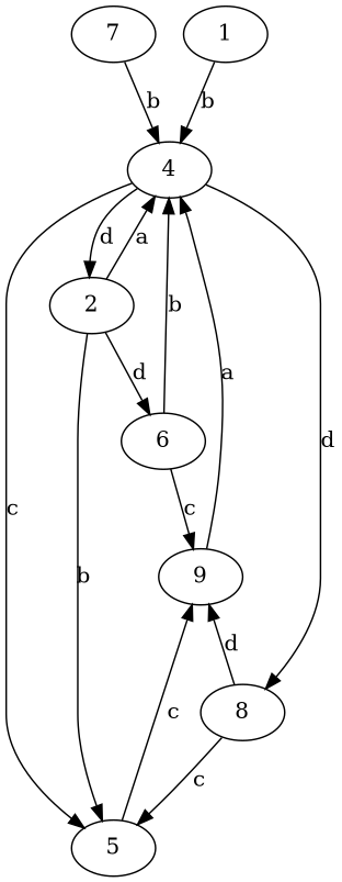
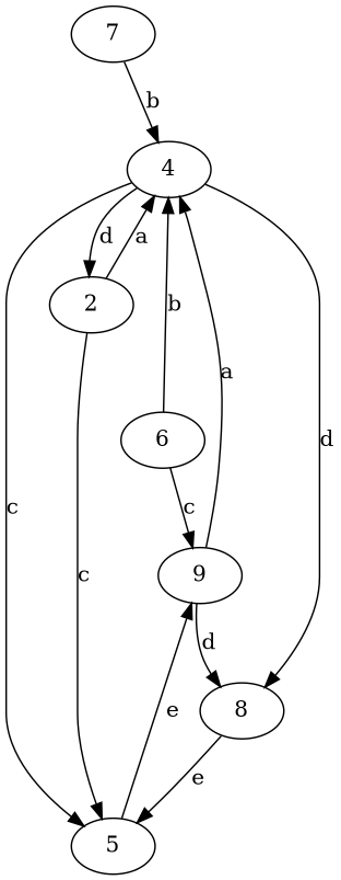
  strict digraph {
    n1 [label=7]
    4
    2
    5
    8
-   1
    6
    9
    n1 -> 4 [label=b]
    4 -> 2 [label=d]
    4 -> 5 [label=c]
    4 -> 8 [label=d]
    2 -> 4 [label=a]
-   2 -> 5 [label=b]
-   2 -> 6 [label=d]
-   5 -> 9 [label=c]
-   8 -> 5 [label=c]
-   1 -> 4 [label=b]
+   2 -> 5 [label=c]
+   5 -> 9 [label=e]
+   8 -> 5 [label=e]
    6 -> 4 [label=b]
    6 -> 9 [label=c]
    9 -> 4 [label=a]
-   8 -> 9 [label=d]
+   9 -> 8 [label=d]
  }
